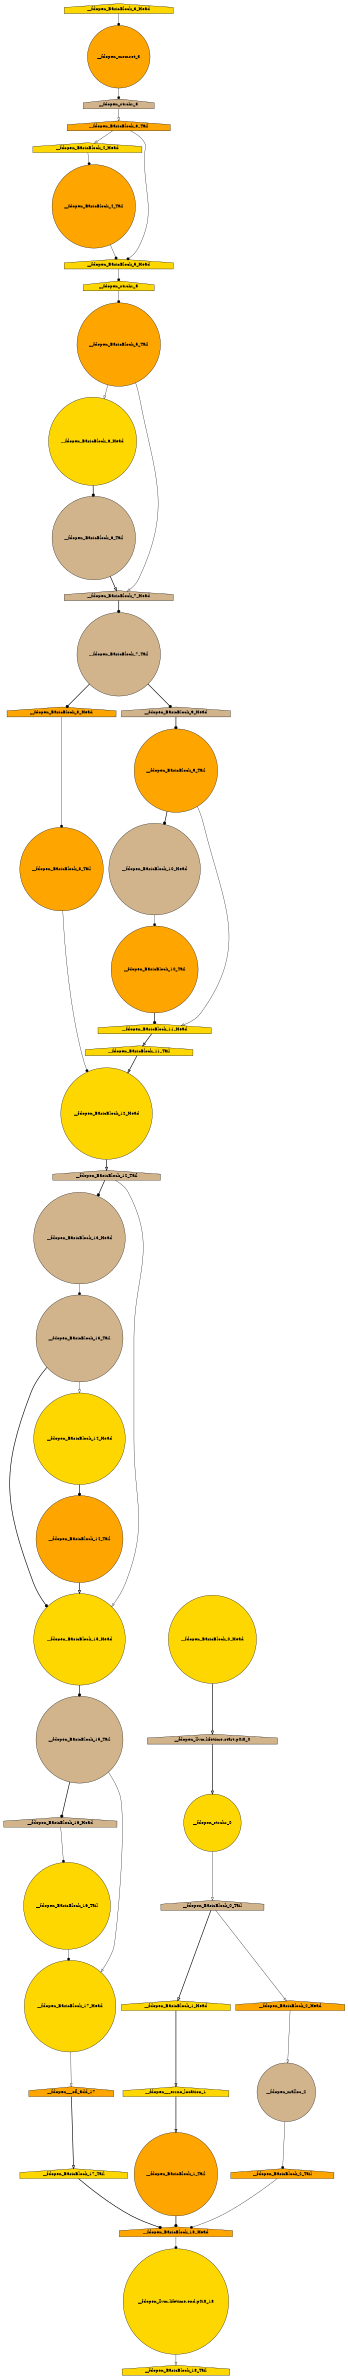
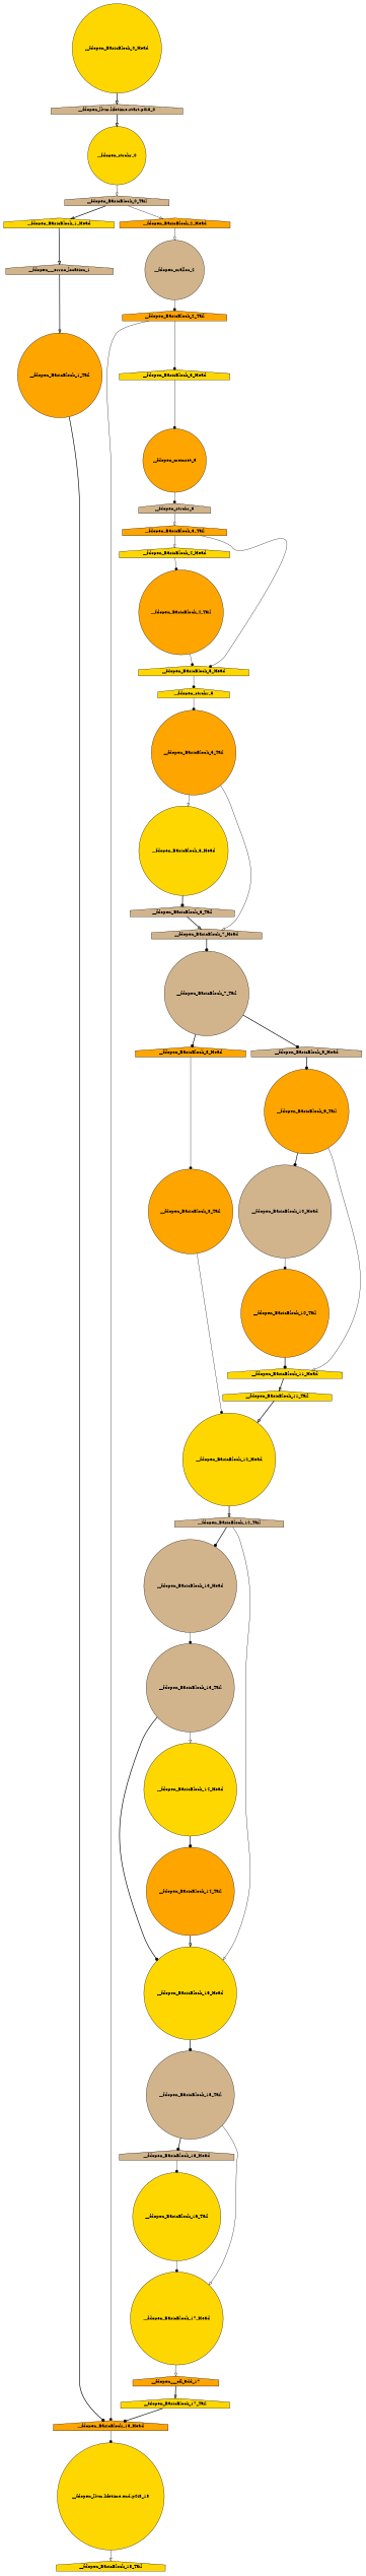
  digraph {
    node [fillcolor=gold shape=circle style=filled]
    edge [arrowhead=dot style=solid]
    "__fdopen_llvm.lifetime.start.p0i8_0" [fillcolor=tan shape=house]
    __fdopen_BasicBlock_0_Head
    __fdopen_strchr_0
    __fdopen_BasicBlock_0_Tail [fillcolor=tan shape=house]
    __fdopen_BasicBlock_1_Head [shape=house]
    __fdopen_BasicBlock_2_Head [fillcolor=orange shape=house]
-   __fdopen___errno_location_1 [shape=house]
+   __fdopen___errno_location_1 [fillcolor=tan shape=house]
    __fdopen_malloc_2 [fillcolor=tan]
    __fdopen_BasicBlock_1_Tail [fillcolor=orange]
    __fdopen_BasicBlock_2_Tail [fillcolor=orange shape=house]
    __fdopen_BasicBlock_18_Head [fillcolor=orange shape=house]
    "__fdopen_llvm.lifetime.end.p0i8_18"
    __fdopen_BasicBlock_18_Tail [shape=house]
    __fdopen_BasicBlock_3_Head [shape=house]
    __fdopen_memset_3 [fillcolor=orange]
    __fdopen_strchr_3 [fillcolor=tan shape=house]
    __fdopen_BasicBlock_3_Tail [fillcolor=orange shape=house]
    __fdopen_BasicBlock_4_Head [shape=house]
    __fdopen_BasicBlock_5_Head [shape=house]
    __fdopen_BasicBlock_4_Tail [fillcolor=orange]
    __fdopen_strchr_5 [shape=house]
    __fdopen_BasicBlock_5_Tail [fillcolor=orange]
    __fdopen_BasicBlock_6_Head
    __fdopen_BasicBlock_7_Head [fillcolor=tan shape=house]
-   __fdopen_BasicBlock_6_Tail [fillcolor=tan]
+   __fdopen_BasicBlock_6_Tail [fillcolor=tan shape=house]
    __fdopen_BasicBlock_7_Tail [fillcolor=tan]
    __fdopen_BasicBlock_8_Head [fillcolor=orange shape=house]
    __fdopen_BasicBlock_9_Head [fillcolor=tan shape=house]
    __fdopen_BasicBlock_8_Tail [fillcolor=orange]
    __fdopen_BasicBlock_9_Tail [fillcolor=orange]
    __fdopen_BasicBlock_12_Head
    __fdopen_BasicBlock_10_Head [fillcolor=tan]
    __fdopen_BasicBlock_11_Head [shape=house]
    __fdopen_BasicBlock_12_Tail [fillcolor=tan shape=house]
    __fdopen_BasicBlock_13_Head [fillcolor=tan]
    __fdopen_BasicBlock_15_Head
    __fdopen_BasicBlock_10_Tail [fillcolor=orange]
    __fdopen_BasicBlock_11_Tail [shape=house]
    __fdopen_BasicBlock_13_Tail [fillcolor=tan]
    __fdopen_BasicBlock_15_Tail [fillcolor=tan]
    __fdopen_BasicBlock_14_Head
    __fdopen_BasicBlock_16_Head [fillcolor=tan shape=house]
    __fdopen_BasicBlock_17_Head
    __fdopen_BasicBlock_14_Tail [fillcolor=orange]
    __fdopen_BasicBlock_16_Tail
    __fdopen___ofl_add_17 [fillcolor=orange shape=house]
    __fdopen_BasicBlock_17_Tail [shape=house]
    "__fdopen_llvm.lifetime.start.p0i8_0" -> __fdopen_strchr_0 [arrowhead=onormal style=bold]
    __fdopen_BasicBlock_0_Head -> "__fdopen_llvm.lifetime.start.p0i8_0" [arrowhead=onormal style=bold]
    __fdopen_strchr_0 -> __fdopen_BasicBlock_0_Tail [arrowhead=onormal]
    __fdopen_BasicBlock_0_Tail -> __fdopen_BasicBlock_1_Head [arrowhead=onormal style=bold]
    __fdopen_BasicBlock_0_Tail -> __fdopen_BasicBlock_2_Head [arrowhead=onormal]
    __fdopen_BasicBlock_1_Head -> __fdopen___errno_location_1 [arrowhead=onormal style=bold]
    __fdopen_BasicBlock_2_Head -> __fdopen_malloc_2 [arrowhead=onormal]
    __fdopen___errno_location_1 -> __fdopen_BasicBlock_1_Tail [arrowhead=onormal style=bold]
    __fdopen_malloc_2 -> __fdopen_BasicBlock_2_Tail
    __fdopen_BasicBlock_1_Tail -> __fdopen_BasicBlock_18_Head [style=bold]
    __fdopen_BasicBlock_2_Tail -> __fdopen_BasicBlock_18_Head
+   __fdopen_BasicBlock_2_Tail -> __fdopen_BasicBlock_3_Head
    __fdopen_BasicBlock_18_Head -> "__fdopen_llvm.lifetime.end.p0i8_18"
    "__fdopen_llvm.lifetime.end.p0i8_18" -> __fdopen_BasicBlock_18_Tail [arrowhead=onormal]
    __fdopen_BasicBlock_3_Head -> __fdopen_memset_3
    __fdopen_memset_3 -> __fdopen_strchr_3
    __fdopen_strchr_3 -> __fdopen_BasicBlock_3_Tail [arrowhead=onormal]
    __fdopen_BasicBlock_3_Tail -> __fdopen_BasicBlock_4_Head [arrowhead=onormal]
    __fdopen_BasicBlock_3_Tail -> __fdopen_BasicBlock_5_Head
    __fdopen_BasicBlock_4_Head -> __fdopen_BasicBlock_4_Tail
    __fdopen_BasicBlock_5_Head -> __fdopen_strchr_5
    __fdopen_BasicBlock_4_Tail -> __fdopen_BasicBlock_5_Head
    __fdopen_strchr_5 -> __fdopen_BasicBlock_5_Tail
    __fdopen_BasicBlock_5_Tail -> __fdopen_BasicBlock_6_Head [arrowhead=onormal]
    __fdopen_BasicBlock_5_Tail -> __fdopen_BasicBlock_7_Head [arrowhead=onormal]
    __fdopen_BasicBlock_6_Head -> __fdopen_BasicBlock_6_Tail [style=bold]
    __fdopen_BasicBlock_7_Head -> __fdopen_BasicBlock_7_Tail [style=bold]
    __fdopen_BasicBlock_6_Tail -> __fdopen_BasicBlock_7_Head [arrowhead=onormal style=bold]
    __fdopen_BasicBlock_7_Tail -> __fdopen_BasicBlock_8_Head [style=bold]
    __fdopen_BasicBlock_7_Tail -> __fdopen_BasicBlock_9_Head [style=bold]
    __fdopen_BasicBlock_8_Head -> __fdopen_BasicBlock_8_Tail
    __fdopen_BasicBlock_9_Head -> __fdopen_BasicBlock_9_Tail [style=bold]
    __fdopen_BasicBlock_8_Tail -> __fdopen_BasicBlock_12_Head
    __fdopen_BasicBlock_9_Tail -> __fdopen_BasicBlock_10_Head [style=bold]
    __fdopen_BasicBlock_9_Tail -> __fdopen_BasicBlock_11_Head [arrowhead=onormal]
    __fdopen_BasicBlock_12_Head -> __fdopen_BasicBlock_12_Tail [arrowhead=onormal style=bold]
    __fdopen_BasicBlock_10_Head -> __fdopen_BasicBlock_10_Tail
    __fdopen_BasicBlock_11_Head -> __fdopen_BasicBlock_11_Tail [arrowhead=onormal style=bold]
    __fdopen_BasicBlock_12_Tail -> __fdopen_BasicBlock_13_Head [style=bold]
    __fdopen_BasicBlock_12_Tail -> __fdopen_BasicBlock_15_Head [arrowhead=onormal]
    __fdopen_BasicBlock_13_Head -> __fdopen_BasicBlock_13_Tail
    __fdopen_BasicBlock_15_Head -> __fdopen_BasicBlock_15_Tail [style=bold]
    __fdopen_BasicBlock_10_Tail -> __fdopen_BasicBlock_11_Head [style=bold]
    __fdopen_BasicBlock_11_Tail -> __fdopen_BasicBlock_12_Head [arrowhead=onormal style=bold]
    __fdopen_BasicBlock_13_Tail -> __fdopen_BasicBlock_15_Head [style=bold]
    __fdopen_BasicBlock_13_Tail -> __fdopen_BasicBlock_14_Head [arrowhead=onormal]
    __fdopen_BasicBlock_15_Tail -> __fdopen_BasicBlock_16_Head [style=bold]
    __fdopen_BasicBlock_15_Tail -> __fdopen_BasicBlock_17_Head [arrowhead=onormal]
    __fdopen_BasicBlock_14_Head -> __fdopen_BasicBlock_14_Tail [style=bold]
    __fdopen_BasicBlock_16_Head -> __fdopen_BasicBlock_16_Tail
    __fdopen_BasicBlock_17_Head -> __fdopen___ofl_add_17 [arrowhead=onormal]
    __fdopen_BasicBlock_14_Tail -> __fdopen_BasicBlock_15_Head [arrowhead=onormal style=bold]
    __fdopen_BasicBlock_16_Tail -> __fdopen_BasicBlock_17_Head
    __fdopen___ofl_add_17 -> __fdopen_BasicBlock_17_Tail [arrowhead=onormal style=bold]
    __fdopen_BasicBlock_17_Tail -> __fdopen_BasicBlock_18_Head [style=bold]
  }
